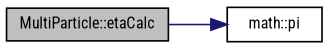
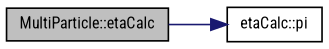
  digraph {
    rankdir=LR
    fontname="Roboto Condensed"
    node [color=black fontname="Roboto Condensed" fontsize=10 shape=record style=filled]
    n1 [fillcolor=grey75 fontcolor=black height=0.2 label="MultiParticle::etaCalc" width=0.4]
-   n2 [fillcolor=white height=0.2 label="math::pi" width=0.4]
+   n2 [fillcolor=white height=0.2 label="etaCalc::pi" width=0.4]
    n1 -> n2 [color=midnightblue fontname="Roboto Condensed" fontsize=10 labelfontname=Helvetica labelfontsize=10 style=solid]
  }
